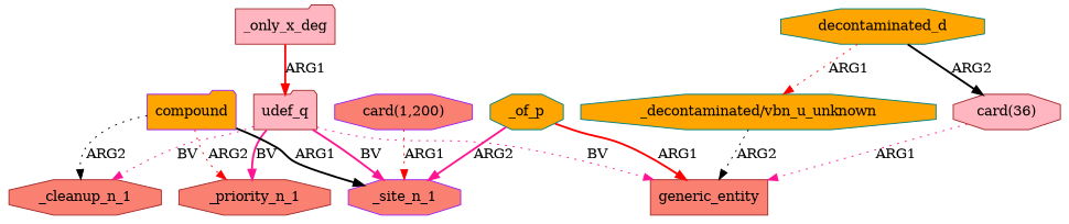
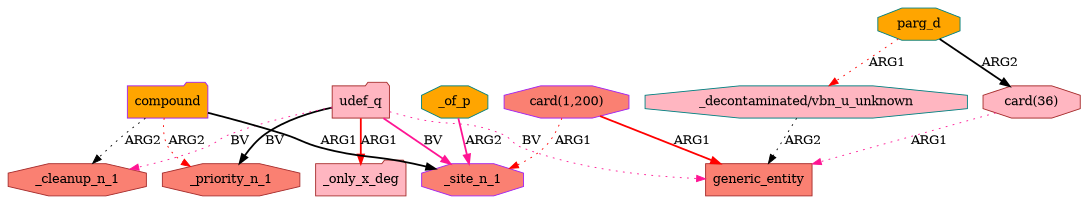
  digraph {
    node [color=brown fillcolor=salmon shape=octagon style=filled]
    edge [color=deeppink style=dotted]
    _only_x_deg [fillcolor=lightpink shape=folder]
    udef_q [fillcolor=lightpink shape=folder]
    _site_n_1 [color=purple]
    _priority_n_1
    generic_entity [shape=box]
    _cleanup_n_1
    compound [color=purple fillcolor=orange shape=folder]
-   "_decontaminated/vbn_u_unknown" [color=teal fillcolor=orange]
+   "_decontaminated/vbn_u_unknown" [color=teal fillcolor=lightpink]
    "card(36)" [fillcolor=lightpink]
    "card(1,200)" [color=purple]
-   parg_d [color=teal fillcolor=orange label=decontaminated_d]
+   parg_d [color=teal fillcolor=orange]
    _of_p [color=teal fillcolor=orange]
-   _only_x_deg -> udef_q [color=red label=ARG1 style=bold]
+   udef_q -> _only_x_deg [color=red label=ARG1 style=bold]
    udef_q -> _site_n_1 [label=BV style=bold]
-   udef_q -> _priority_n_1 [label=BV style=bold]
+   udef_q -> _priority_n_1 [color=black label=BV style=bold]
    udef_q -> generic_entity [label=BV]
    udef_q -> _cleanup_n_1 [label=BV]
    compound -> _site_n_1 [color=black label=ARG1 style=bold]
    compound -> _priority_n_1 [color=red label=ARG2]
    compound -> _cleanup_n_1 [color=black label=ARG2]
    "_decontaminated/vbn_u_unknown" -> generic_entity [color=black label=ARG2]
    "card(36)" -> generic_entity [label=ARG1]
    "card(1,200)" -> _site_n_1 [color=red label=ARG1]
    parg_d -> "_decontaminated/vbn_u_unknown" [color=red label=ARG1]
    parg_d -> "card(36)" [color=black label=ARG2 style=bold]
    _of_p -> _site_n_1 [label=ARG2 style=bold]
-   _of_p -> generic_entity [color=red label=ARG1 style=bold]
+   "card(1,200)" -> generic_entity [color=red label=ARG1 style=bold]
  }
